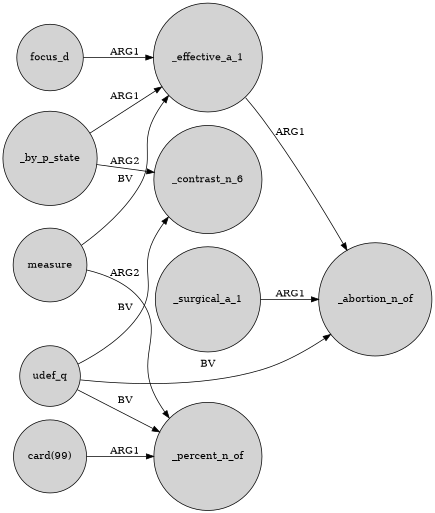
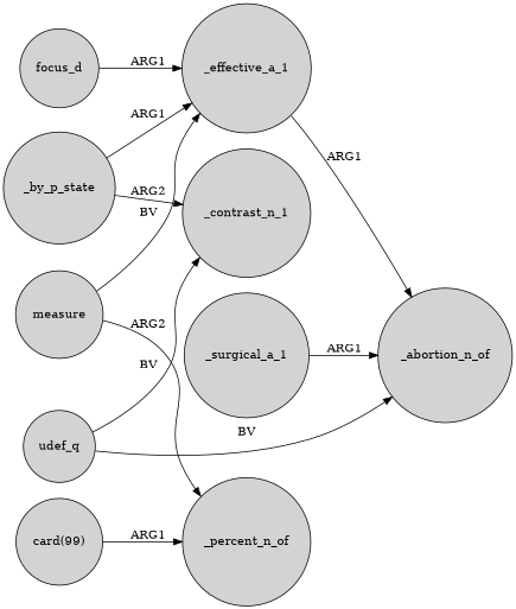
  digraph {
    rankdir=LR
    node [shape=circle style=filled]
    focus_d
    _effective_a_1
    _by_p_state
-   _contrast_n_1 [label=_contrast_n_6]
+   _contrast_n_1
    _abortion_n_of
    measure
    _percent_n_of
    udef_q
    "card(99)"
    _surgical_a_1
    focus_d -> _effective_a_1 [label=ARG1]
    _effective_a_1 -> _abortion_n_of [label=ARG1]
    _by_p_state -> _effective_a_1 [label=ARG1]
    _by_p_state -> _contrast_n_1 [label=ARG2]
    measure -> _effective_a_1 [label=BV]
    measure -> _percent_n_of [label=ARG2]
    udef_q -> _contrast_n_1 [label=BV]
    udef_q -> _abortion_n_of [label=BV]
-   udef_q -> _percent_n_of [label=BV]
    "card(99)" -> _percent_n_of [label=ARG1]
    _surgical_a_1 -> _abortion_n_of [label=ARG1]
  }
